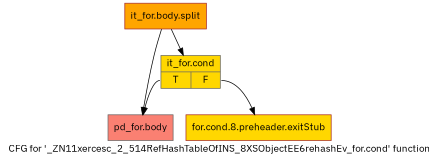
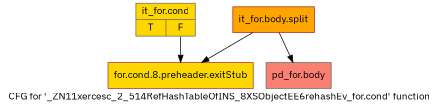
  digraph {
    fontname="IBM Plex Sans"
    label="CFG for '_ZN11xercesc_2_514RefHashTableOfINS_8XSObjectEE6rehashEv_for.cond' function"
    node [color=gray40 fillcolor=gold fontname="IBM Plex Sans" shape=record style=filled]
    edge [fontname="IBM Plex Sans"]
    n1 [label="{it_for.cond|{<s0>T|<s1>F}}"]
    n2 [color=brown label="{for.cond.8.preheader.exitStub}"]
    n3 [fillcolor=salmon label="{pd_for.body}"]
    n4 [color=brown fillcolor=orange label="{it_for.body.split}"]
    n1 -> n2 [tailport=s1]
-   n1 -> n3 [tailport=s0]
-   n4 -> n1
+   n4 -> n2
    n4 -> n3
  }
